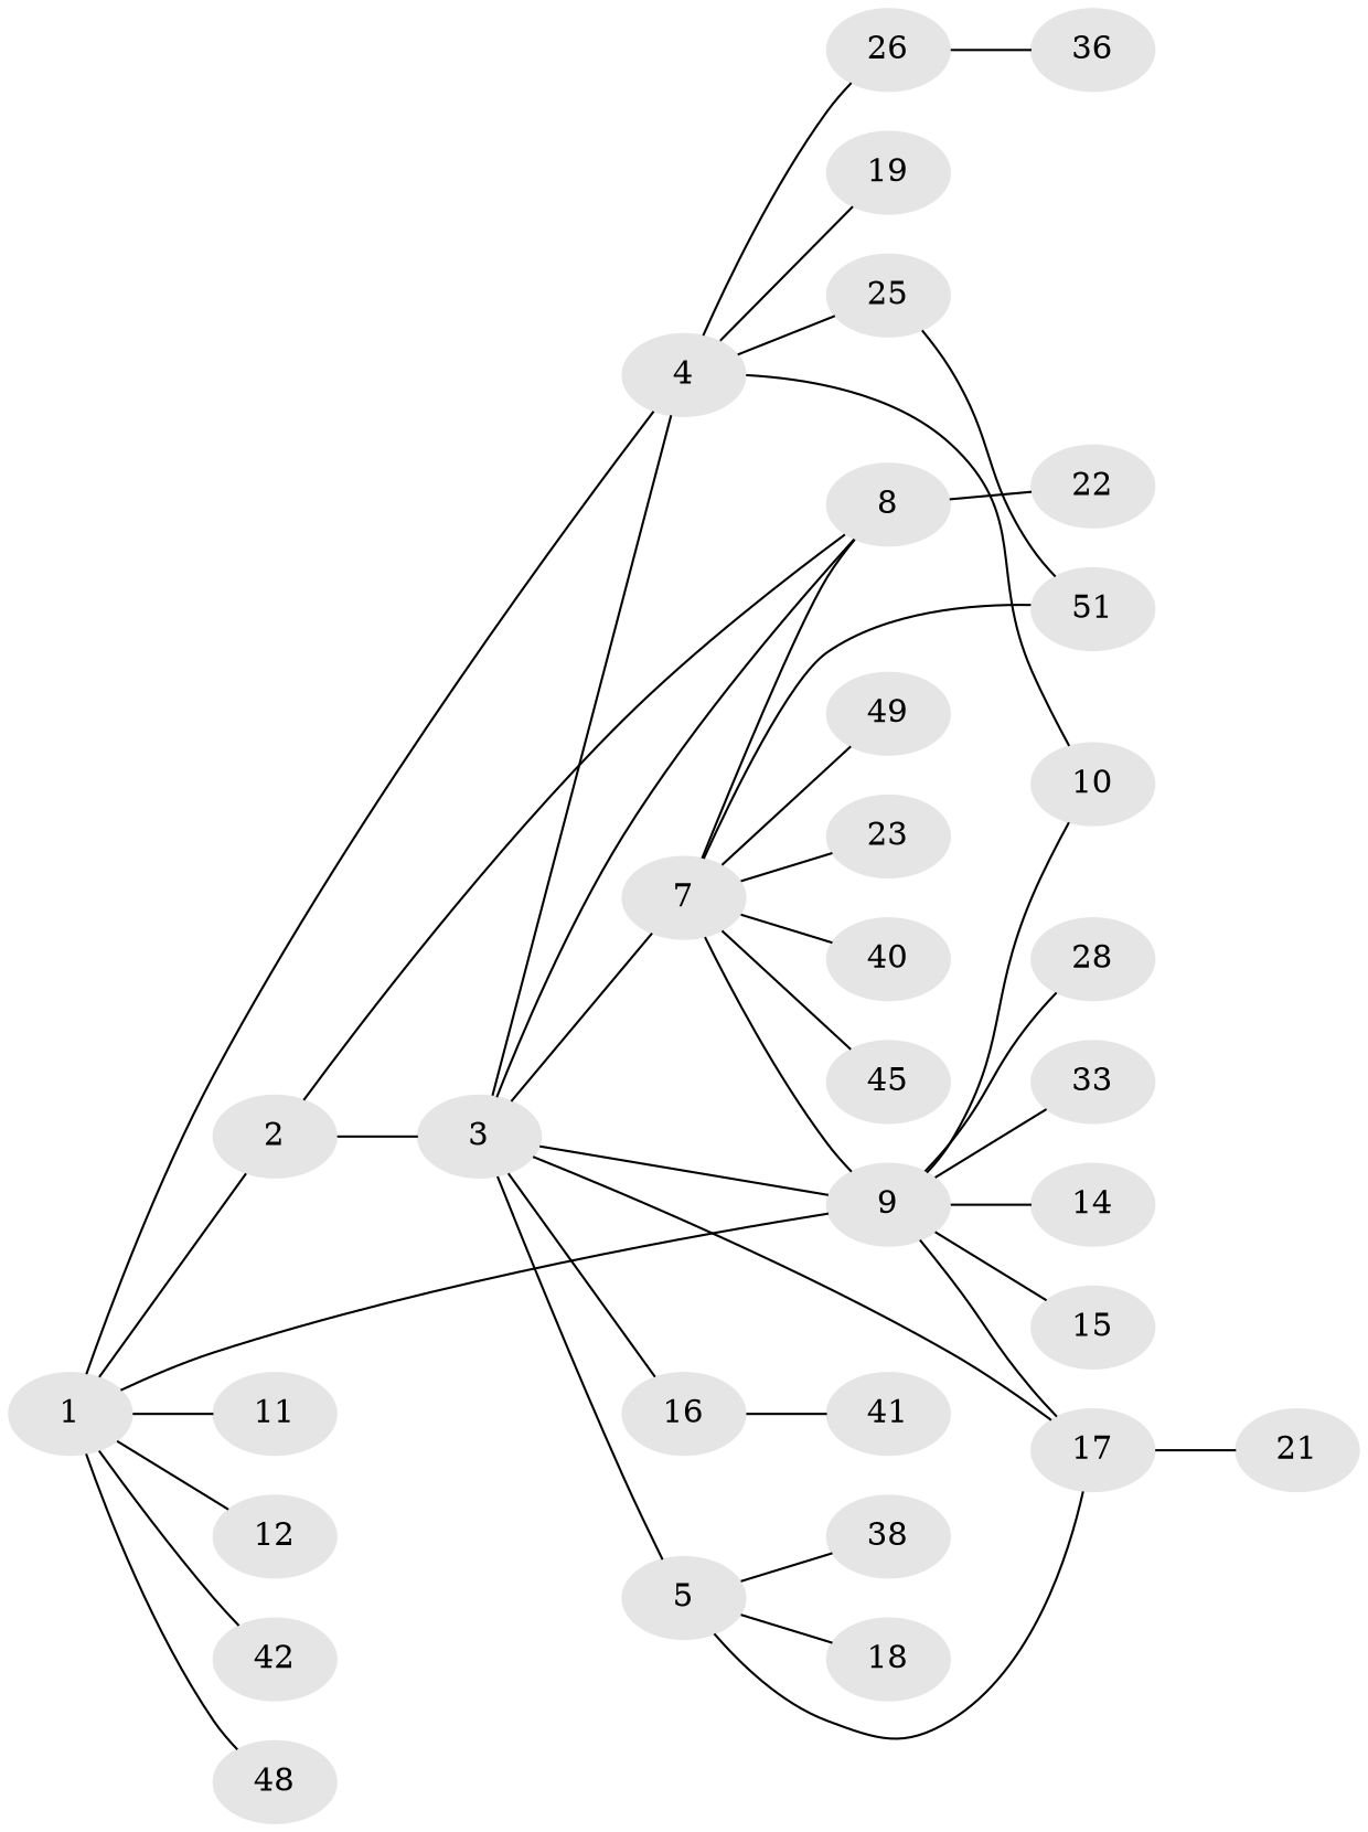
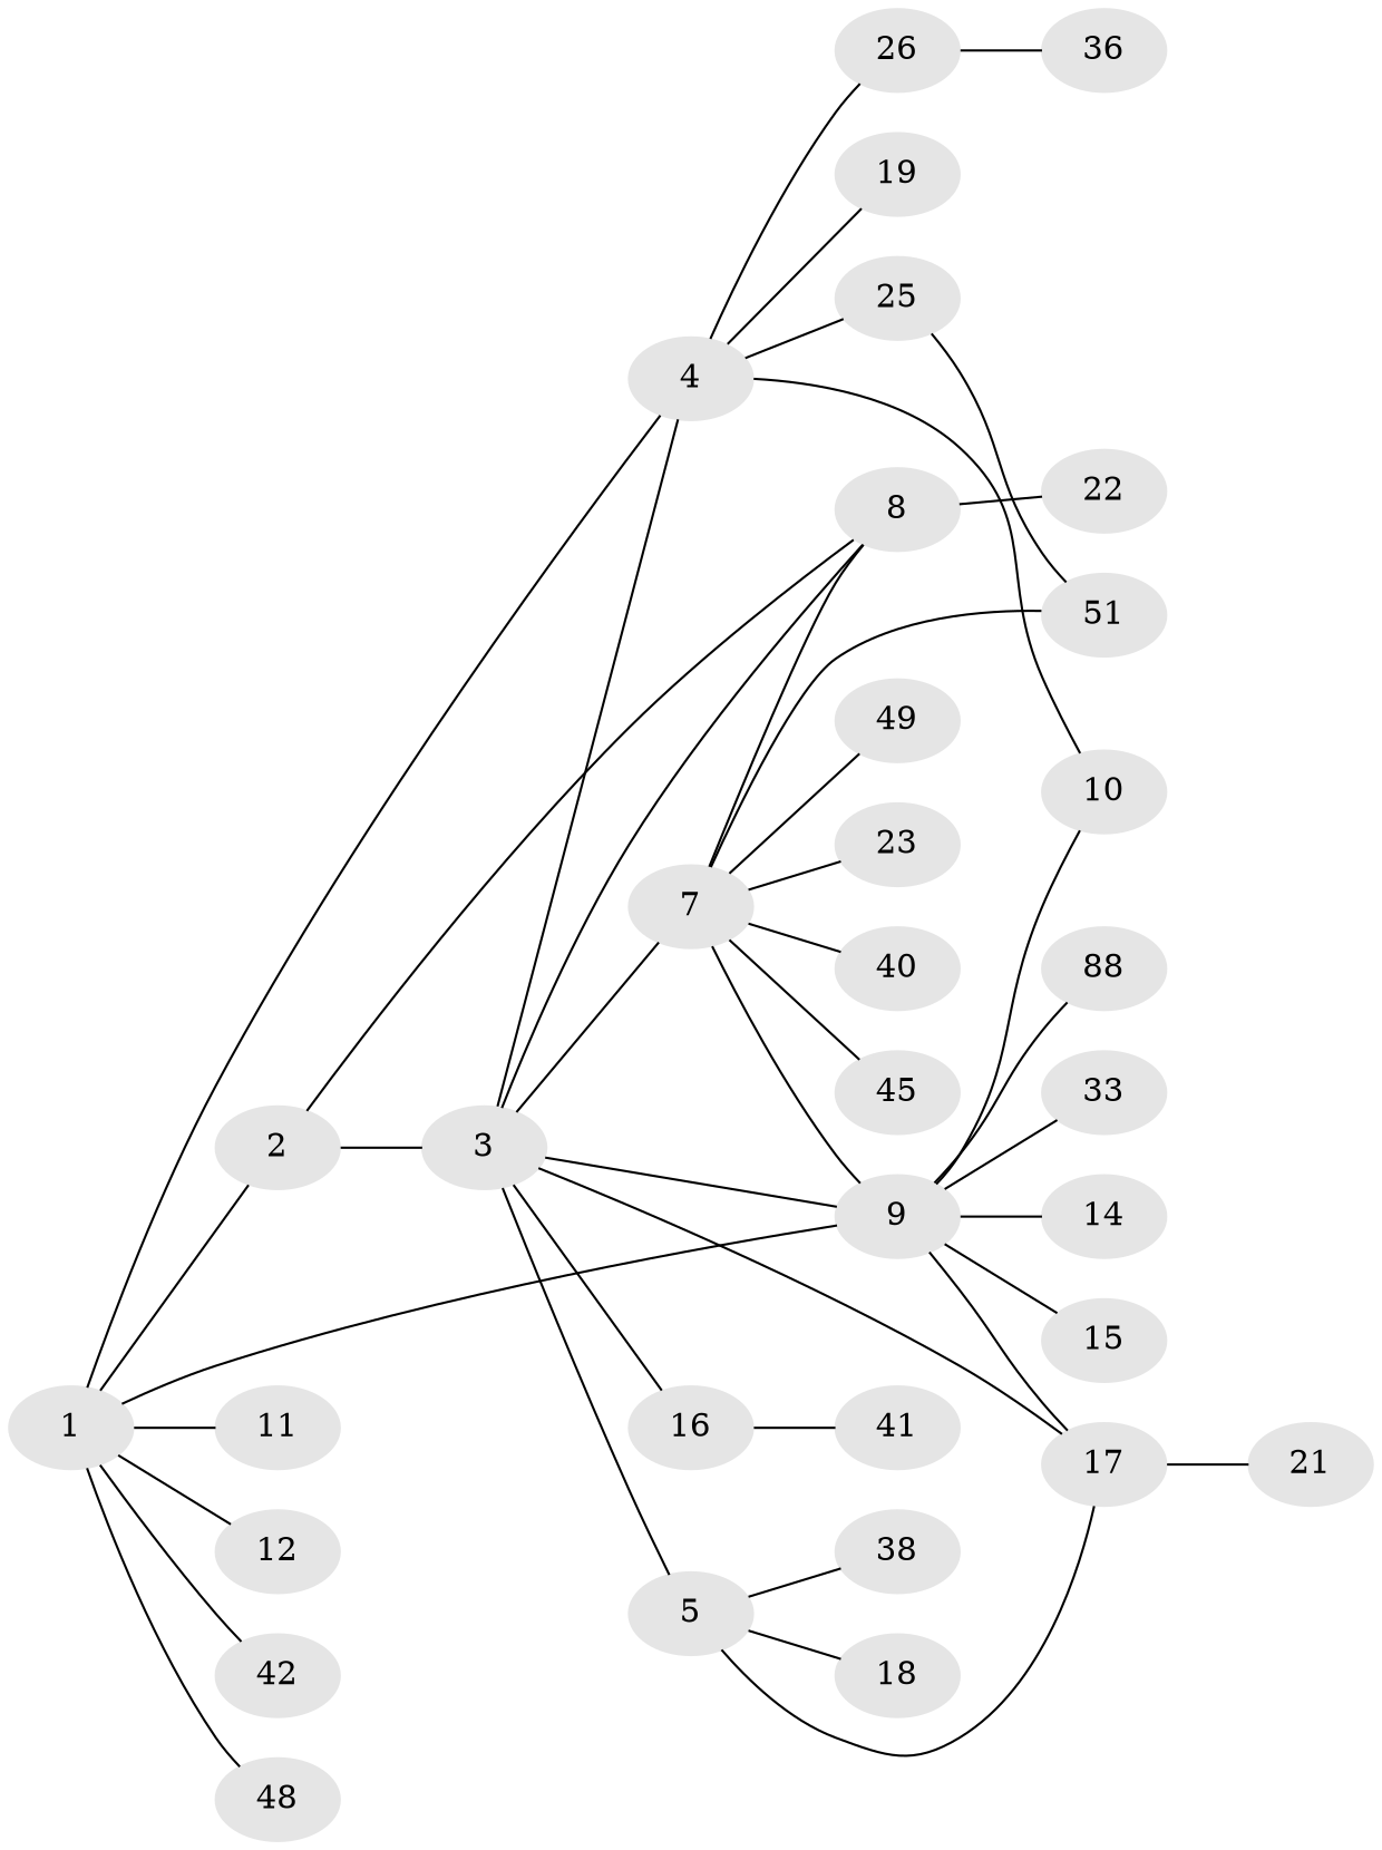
  graph {
    rankdir=LR
    node [color=gray90 style=filled]
    1 [super="+50"]
    2 [super="+24"]
    4 [super="+29"]
    9 [super="+13"]
    11
    12
    42
    48
    3 [super="+6"]
    8 [super="+37"]
    10 [super="+27"]
    19
    25 [super="+52"]
    26 [super="+31"]
    17 [super="+30"]
    14 [super="+32"]
    15
-   28
+   28 [label=88]
    33 [super="+39"]
    5 [super="+20"]
    7 [super="+46"]
    16
    22
    18
    38 [super="+43"]
    23
    40
    45
    49
    51
    41
    21 [super="+35"]
    36 [super="+44"]
    1 -- 2
    1 -- 4
    1 -- 9
    1 -- 11
    1 -- 12
    1 -- 42
    1 -- 48
    2 -- 3
    2 -- 8
    4 -- 10
    4 -- 19
    4 -- 25
    4 -- 26
    9 -- 10
    9 -- 17
    9 -- 14
    9 -- 15
    9 -- 28
    9 -- 33
    3 -- 4
    3 -- 9
    3 -- 8
    3 -- 17
    3 -- 5
    3 -- 7
    3 -- 16
    8 -- 22
    25 -- 51
    26 -- 36
    17 -- 21
    5 -- 17
    5 -- 18
    5 -- 38
    7 -- 9
    7 -- 8
    7 -- 23
    7 -- 40
    7 -- 45
    7 -- 49
    7 -- 51
    16 -- 41
  }
